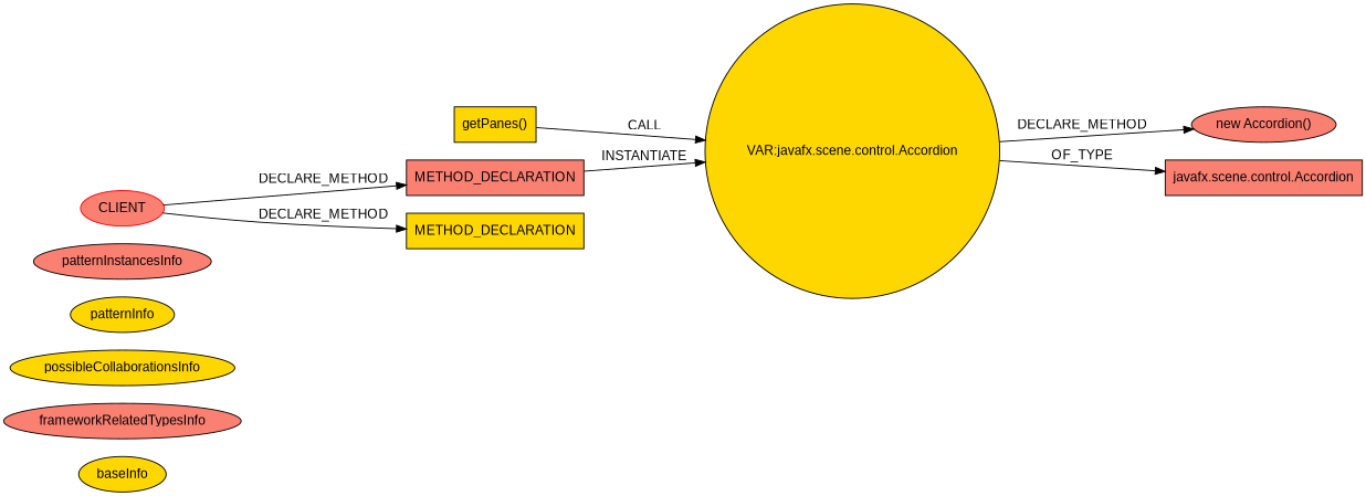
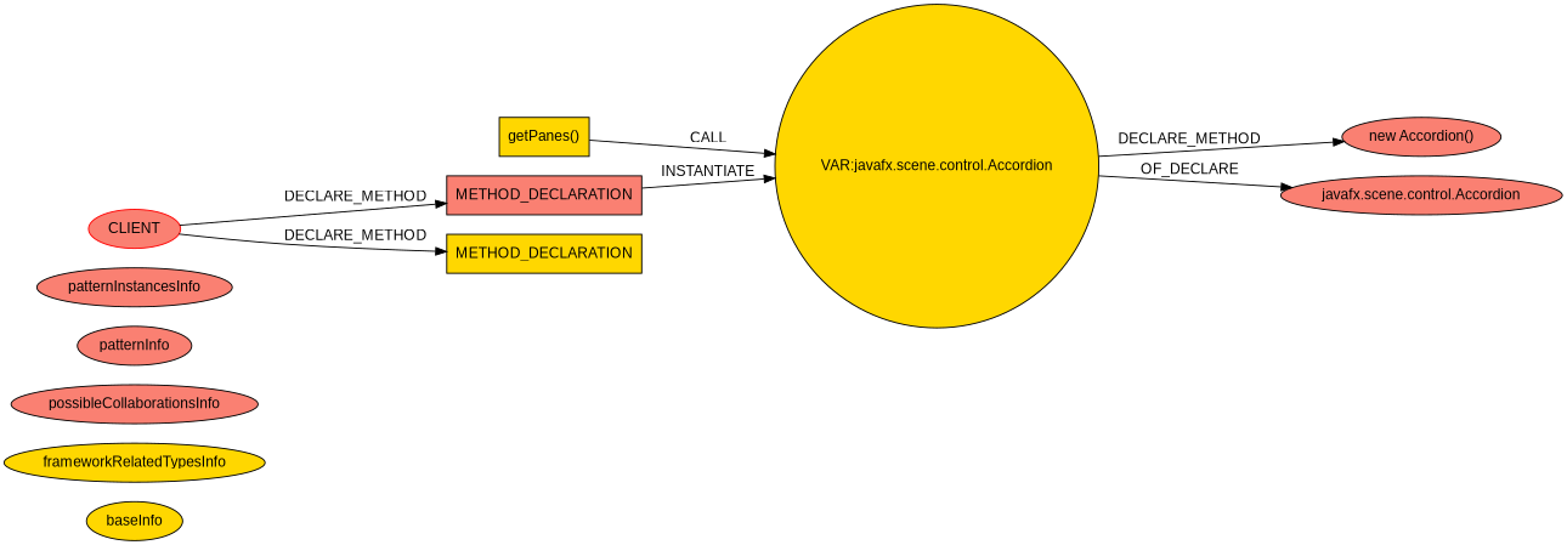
  digraph {
    fontname="Liberation Sans"
    rankdir=LR
    node [fillcolor=gold fontname="Liberation Sans" style=filled isFrameworkType=false]
    edge [fontname="Liberation Sans"]
    baseInfo [category=pattern graphId=4111 isAnonymous=false possibleRelation=false isFrameworkType=""]
-   frameworkRelatedTypesInfo [fillcolor=salmon isFrameworkType=""]
-   possibleCollaborationsInfo [isFrameworkType=""]
-   patternInfo [frequency=2.0 patternRootClient=0 isFrameworkType=""]
+   frameworkRelatedTypesInfo [isFrameworkType=""]
+   possibleCollaborationsInfo [fillcolor=salmon isFrameworkType=""]
+   patternInfo [fillcolor=salmon frequency=2.0 patternRootClient=0 isFrameworkType=""]
    patternInstancesInfo [0="Technius-Starbound-Mod-Toolkit~/Technius-Starbound-Mod-Toolkit/Starbound-Mod-Toolkit-master/src/main/java/co/technius/starboundmodtoolkit/utilui/ModalDialog.java~ModalDialog~1450" 1="Alittlemurkling-alarm-clock~/Alittlemurkling-alarm-clock/alarm-clock-master/src/org/quux/alarmclock/AlarmCard.java~AlarmCard~130" fillcolor=salmon isFrameworkType=""]
    n6 [fillcolor=salmon label="new Accordion()" vertexType=CONSTRUCTOR_CALL]
    n7 [label="VAR:javafx.scene.control.Accordion" shape=circle vertexType=VARIABLE_EXPRESION]
-   n8 [fillcolor=salmon label="javafx.scene.control.Accordion" vertexType=FRAMEWORK_CLASS_TYPE shape=box]
+   n8 [fillcolor=salmon label="javafx.scene.control.Accordion" vertexType=FRAMEWORK_CLASS_TYPE]
    n9 [label="getPanes()" shape=box vertexType=INSIDE_CALL]
    n10 [fillcolor=salmon label=METHOD_DECLARATION shape=box vertexType=CLIENT_METHOD_DECLARATION]
    n11 [color=red fillcolor=salmon label=CLIENT vertexType=ROOT_CLIENT_CLASS_DECLARATION]
    n12 [label=METHOD_DECLARATION shape=box vertexType=CLIENT_METHOD_DECLARATION]
    n7 -> n6 [label=DECLARE_METHOD]
-   n7 -> n8 [label=OF_TYPE]
+   n7 -> n8 [label=OF_DECLARE]
    n9 -> n7 [label=CALL]
    n10 -> n7 [label=INSTANTIATE]
    n11 -> n10 [label=DECLARE_METHOD]
    n11 -> n12 [label=DECLARE_METHOD]
  }
